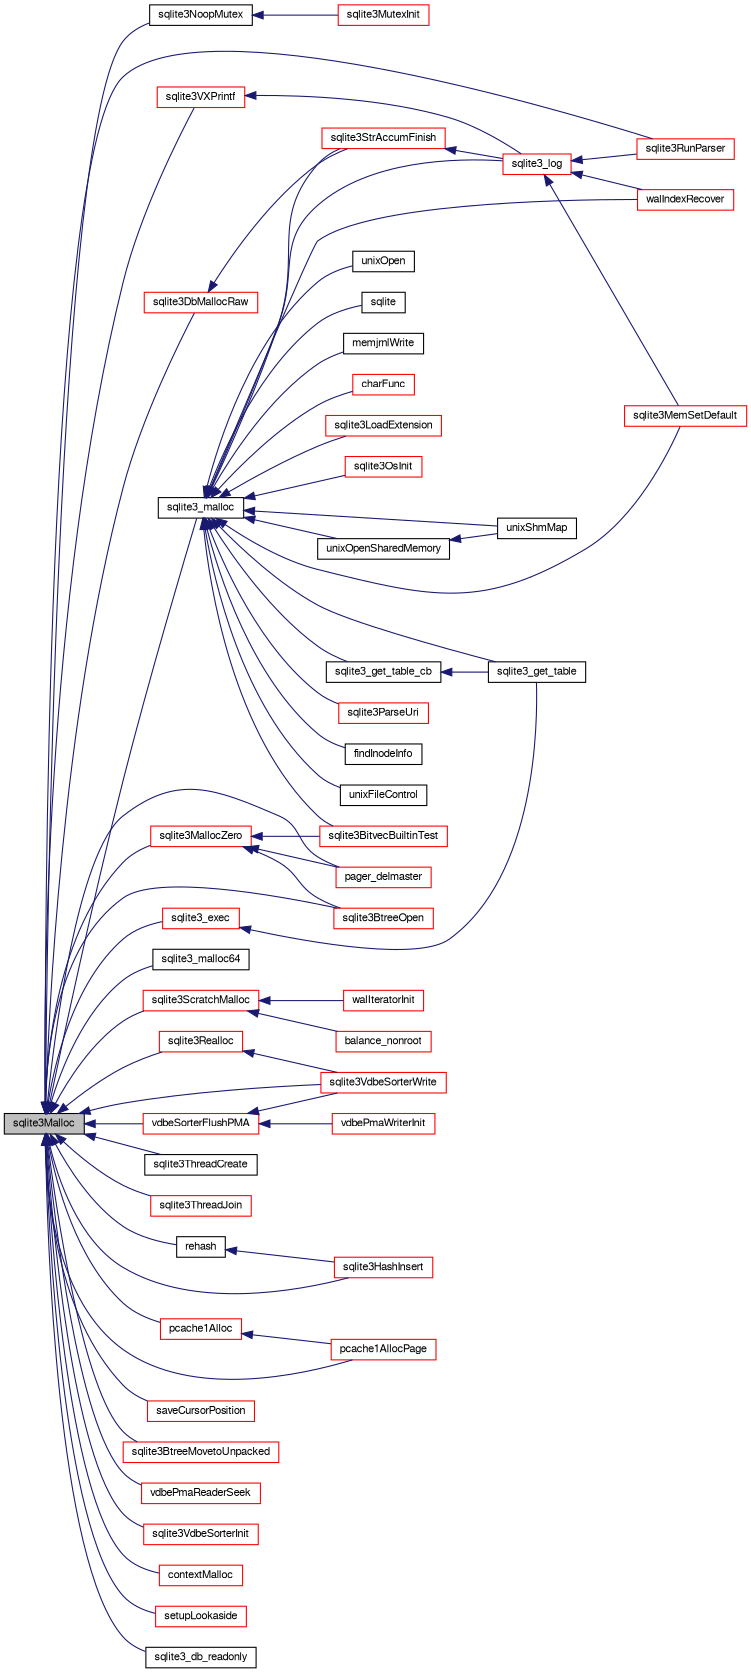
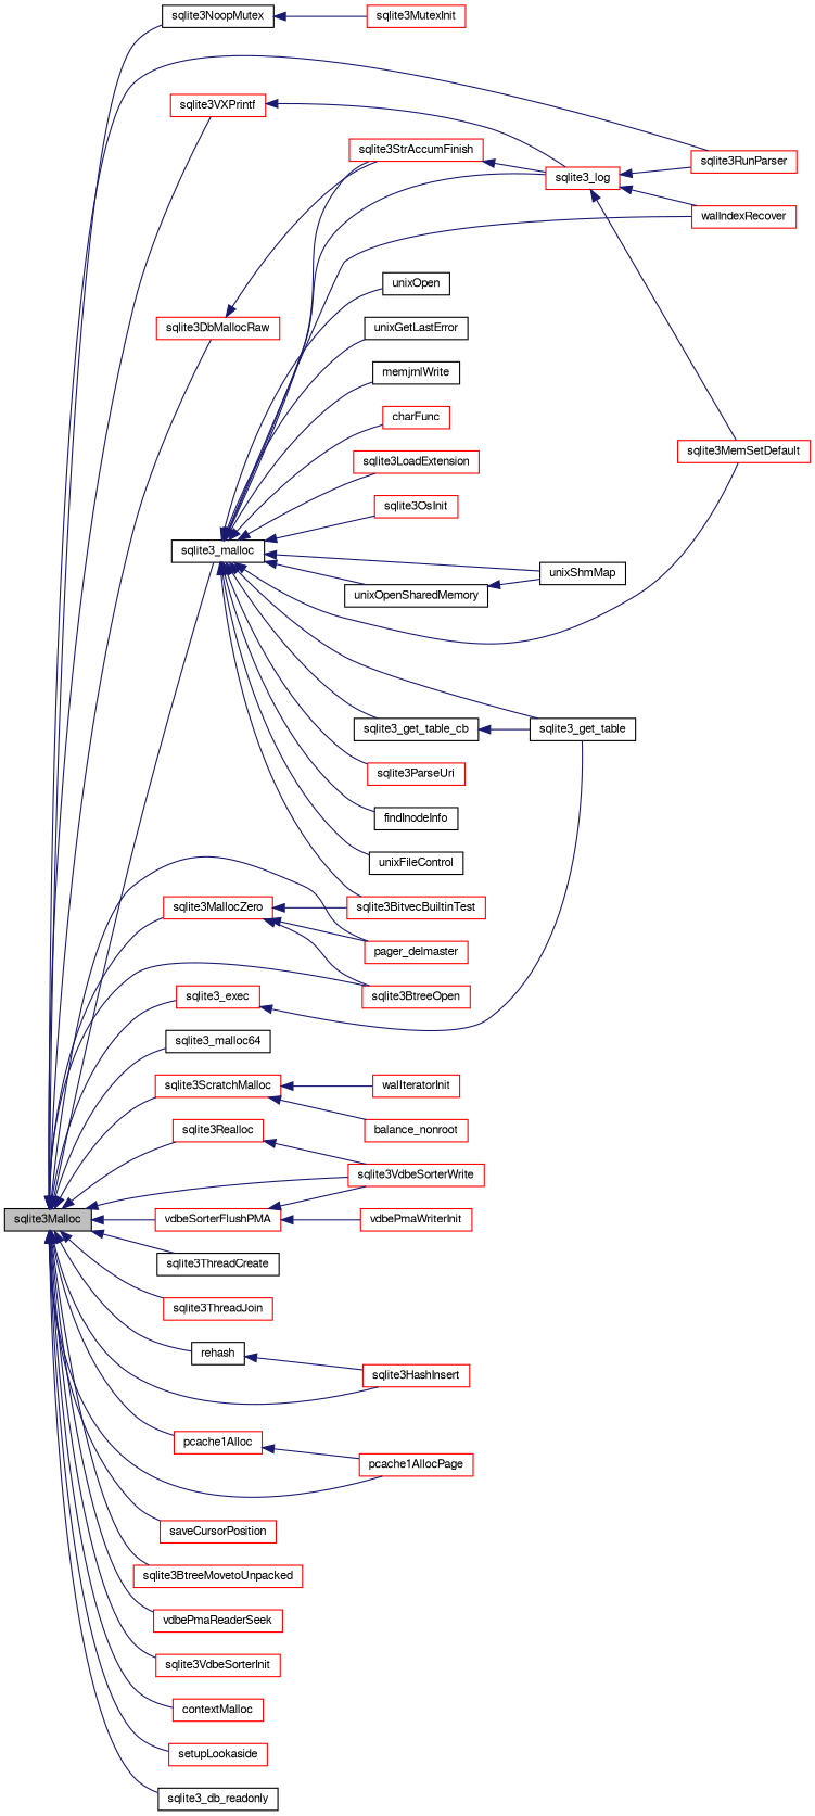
  digraph {
    rankdir=LR
    node [color=red fillcolor=white fontname=FreeSans fontsize=10 shape=record style=filled]
    edge [color=midnightblue dir=back fontname=FreeSans fontsize=10 labelfontname=FreeSans labelfontsize=10 style=solid]
    n1 [color=black fillcolor=grey75 fontcolor=black height=0.2 label=sqlite3Malloc width=0.4]
    n2 [color=black height=0.2 label=sqlite3NoopMutex width=0.4]
    n3 [color=black height=0.2 label=sqlite3_malloc width=0.4]
    n4 [height=0.2 label=sqlite3RunParser width=0.4]
    n5 [color=black height=0.2 label=sqlite3_malloc64 width=0.4]
    n6 [height=0.2 label=sqlite3ScratchMalloc width=0.4]
    n7 [height=0.2 label=sqlite3Realloc width=0.4]
    n8 [height=0.2 label=sqlite3VdbeSorterWrite width=0.4]
    n9 [height=0.2 label=sqlite3MallocZero width=0.4]
    n10 [height=0.2 label=pager_delmaster width=0.4]
    n11 [height=0.2 label=sqlite3BtreeOpen width=0.4]
    n12 [height=0.2 label=sqlite3DbMallocRaw width=0.4]
    n13 [height=0.2 label=sqlite3VXPrintf width=0.4]
    n14 [color=black height=0.2 label=sqlite3ThreadCreate width=0.4]
    n15 [height=0.2 label=sqlite3ThreadJoin width=0.4]
    n16 [color=black height=0.2 label=rehash width=0.4]
    n17 [height=0.2 label=sqlite3HashInsert width=0.4]
    n18 [height=0.2 label=pcache1Alloc width=0.4]
    n19 [height=0.2 label=pcache1AllocPage width=0.4]
    n20 [height=0.2 label=saveCursorPosition width=0.4]
    n21 [height=0.2 label=sqlite3BtreeMovetoUnpacked width=0.4]
    n22 [height=0.2 label=vdbePmaReaderSeek width=0.4]
    n23 [height=0.2 label=sqlite3VdbeSorterInit width=0.4]
    n24 [height=0.2 label=vdbeSorterFlushPMA width=0.4]
    n25 [height=0.2 label=contextMalloc width=0.4]
    n26 [height=0.2 label=sqlite3_exec width=0.4]
    n27 [height=0.2 label=setupLookaside width=0.4]
    n28 [color=black height=0.2 label=sqlite3_db_readonly width=0.4]
    n29 [height=0.2 label=sqlite3MutexInit width=0.4]
    n30 [height=0.2 label=sqlite3OsInit width=0.4]
    n31 [height=0.2 label=sqlite3MemSetDefault width=0.4]
    n32 [height=0.2 label=sqlite3StrAccumFinish width=0.4]
    n33 [height=0.2 label=sqlite3_log width=0.4]
    n34 [height=0.2 label=walIndexRecover width=0.4]
    n35 [color=black height=0.2 label=findInodeInfo width=0.4]
    n36 [color=black height=0.2 label=unixFileControl width=0.4]
    n37 [color=black height=0.2 label=unixOpenSharedMemory width=0.4]
    n38 [color=black height=0.2 label=unixShmMap width=0.4]
    n39 [color=black height=0.2 label=unixOpen width=0.4]
-   n40 [color=black height=0.2 label=sqlite width=0.4]
+   n40 [color=black height=0.2 label=unixGetLastError width=0.4]
    n41 [height=0.2 label=sqlite3BitvecBuiltinTest width=0.4]
    n42 [color=black height=0.2 label=memjrnlWrite width=0.4]
    n43 [height=0.2 label=charFunc width=0.4]
    n44 [height=0.2 label=sqlite3LoadExtension width=0.4]
    n45 [color=black height=0.2 label=sqlite3_get_table_cb width=0.4]
    n46 [color=black height=0.2 label=sqlite3_get_table width=0.4]
    n47 [height=0.2 label=sqlite3ParseUri width=0.4]
    n48 [height=0.2 label=walIteratorInit width=0.4]
    n49 [height=0.2 label=balance_nonroot width=0.4]
    n50 [height=0.2 label=vdbePmaWriterInit width=0.4]
    n1 -> n2
    n1 -> n3
    n1 -> n4
    n1 -> n5
    n1 -> n6
    n1 -> n7
    n1 -> n8
    n1 -> n9
    n1 -> n10
    n1 -> n11
    n1 -> n12
    n1 -> n13
    n1 -> n14
    n1 -> n15
    n1 -> n16
    n1 -> n17
    n1 -> n18
    n1 -> n19
    n1 -> n20
    n1 -> n21
    n1 -> n22
    n1 -> n23
    n1 -> n24
    n1 -> n25
    n1 -> n26
    n1 -> n27
    n1 -> n28
    n2 -> n29
    n3 -> n30
    n3 -> n31
    n3 -> n32
    n3 -> n33
    n3 -> n34
    n3 -> n35
    n3 -> n36
    n3 -> n37
    n3 -> n38
    n3 -> n39
    n3 -> n40
    n3 -> n41
    n3 -> n42
    n3 -> n43
    n3 -> n44
    n3 -> n45
    n3 -> n46
    n3 -> n47
    n6 -> n48
    n6 -> n49
    n7 -> n8
    n9 -> n10
    n9 -> n11
    n9 -> n41
    n12 -> n32
    n13 -> n33
    n16 -> n17
    n18 -> n19
    n24 -> n8
    n24 -> n50
    n26 -> n46
    n32 -> n33
    n33 -> n4
    n33 -> n31
    n33 -> n34
    n37 -> n38
    n45 -> n46
  }
